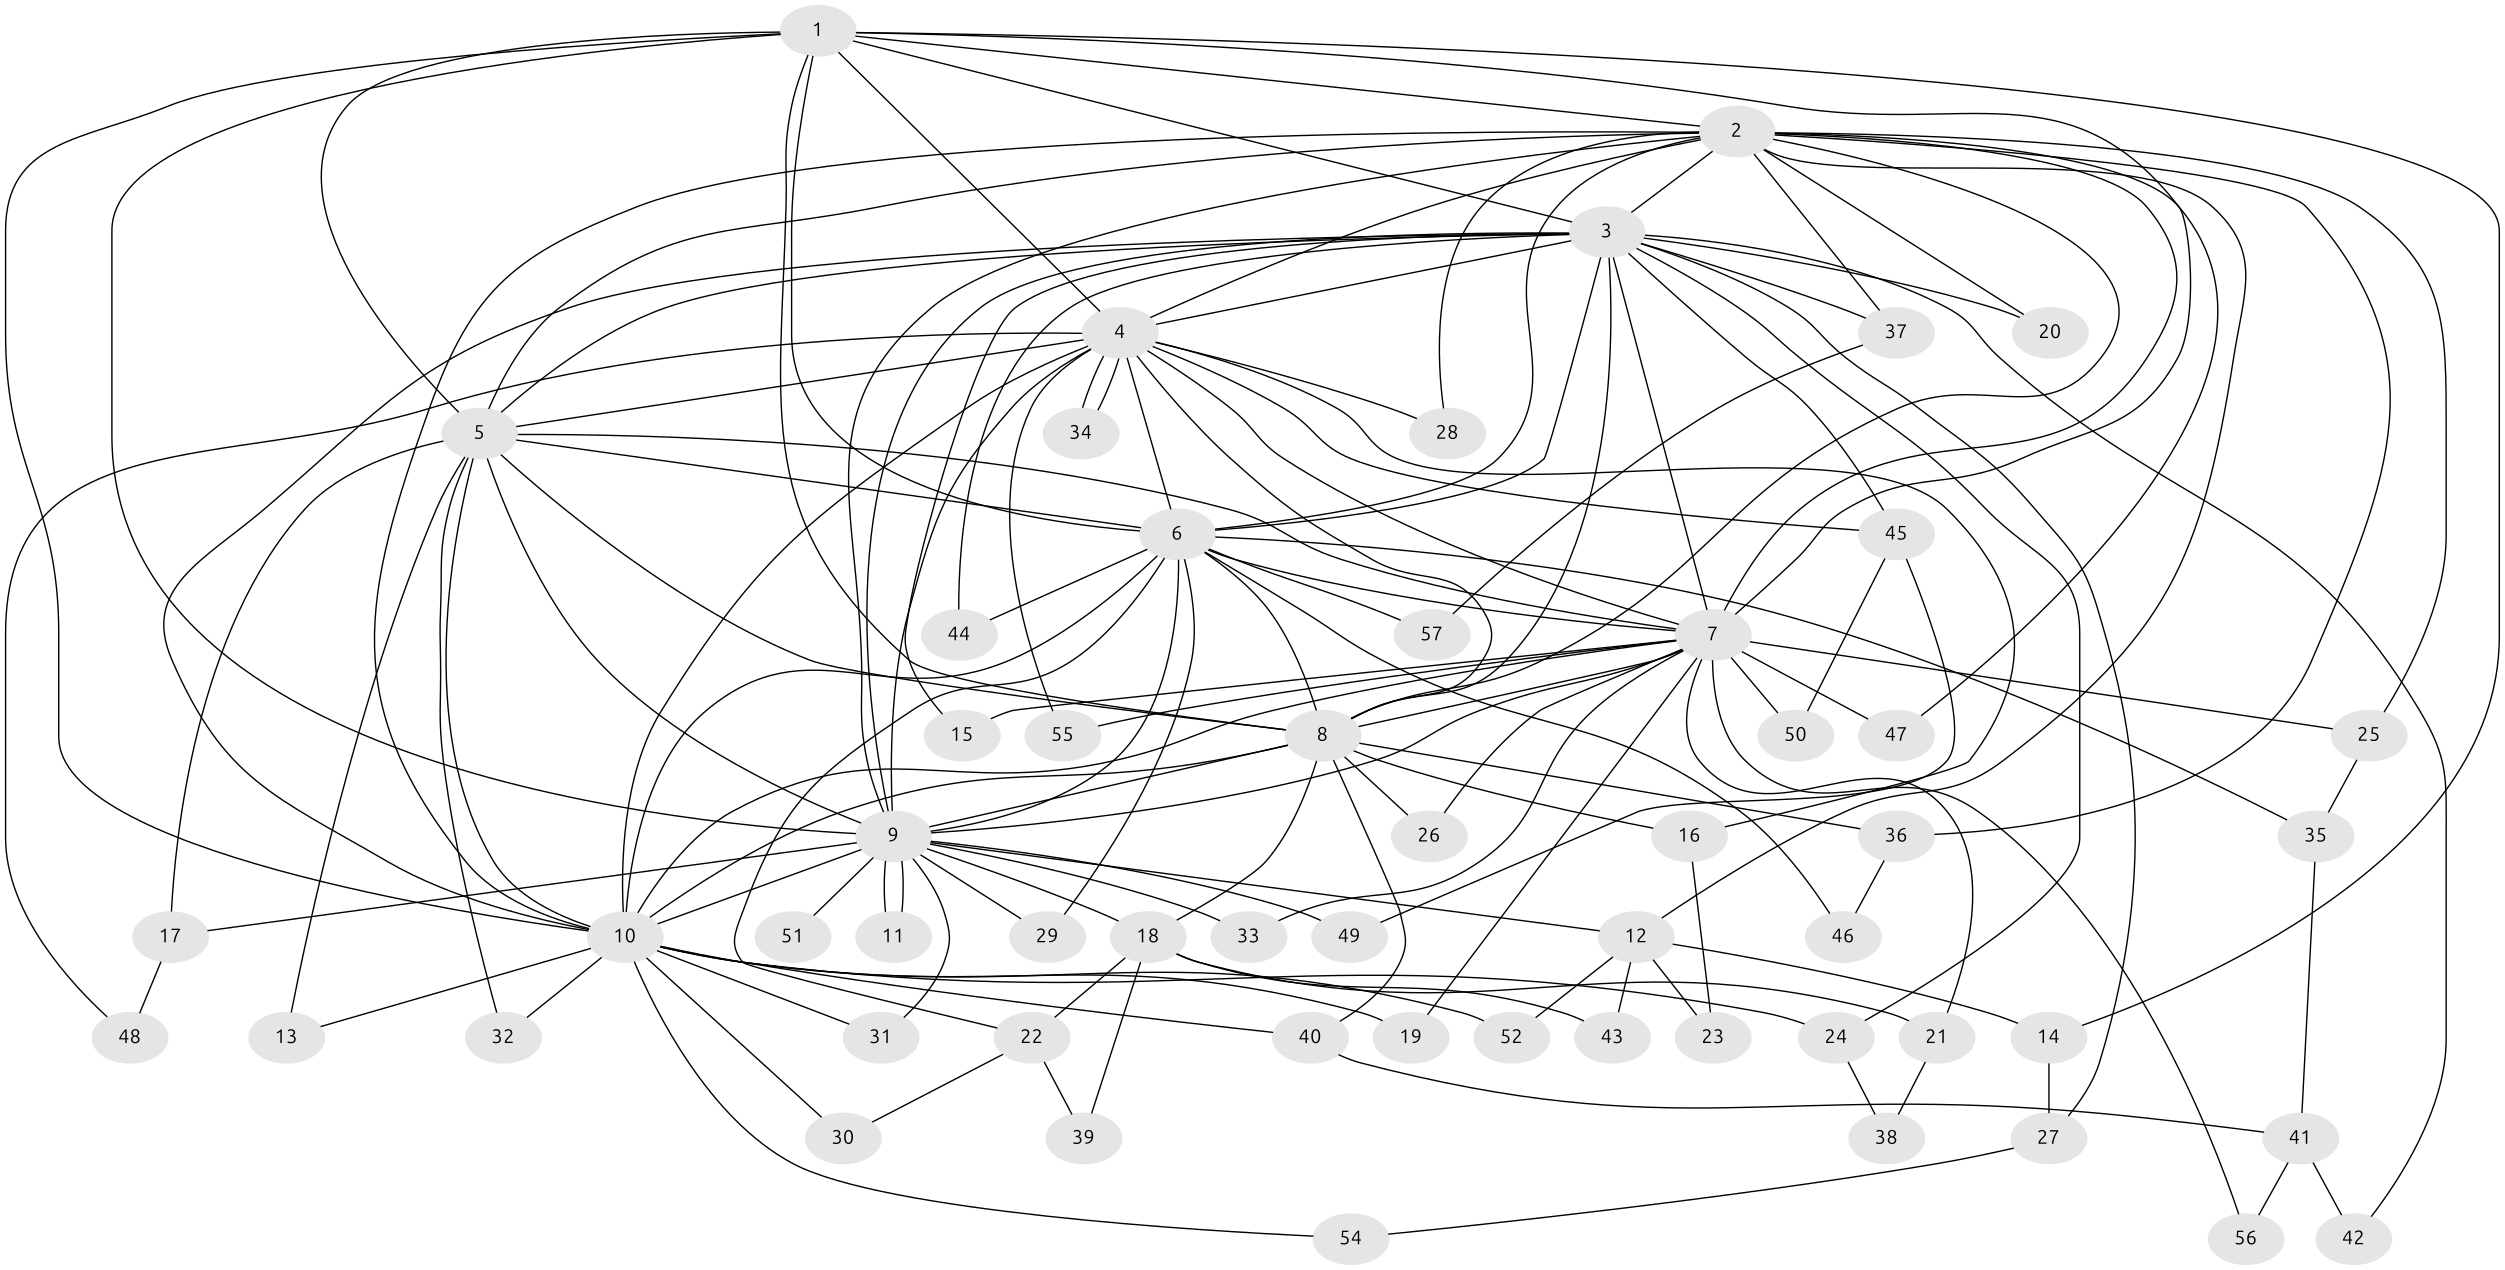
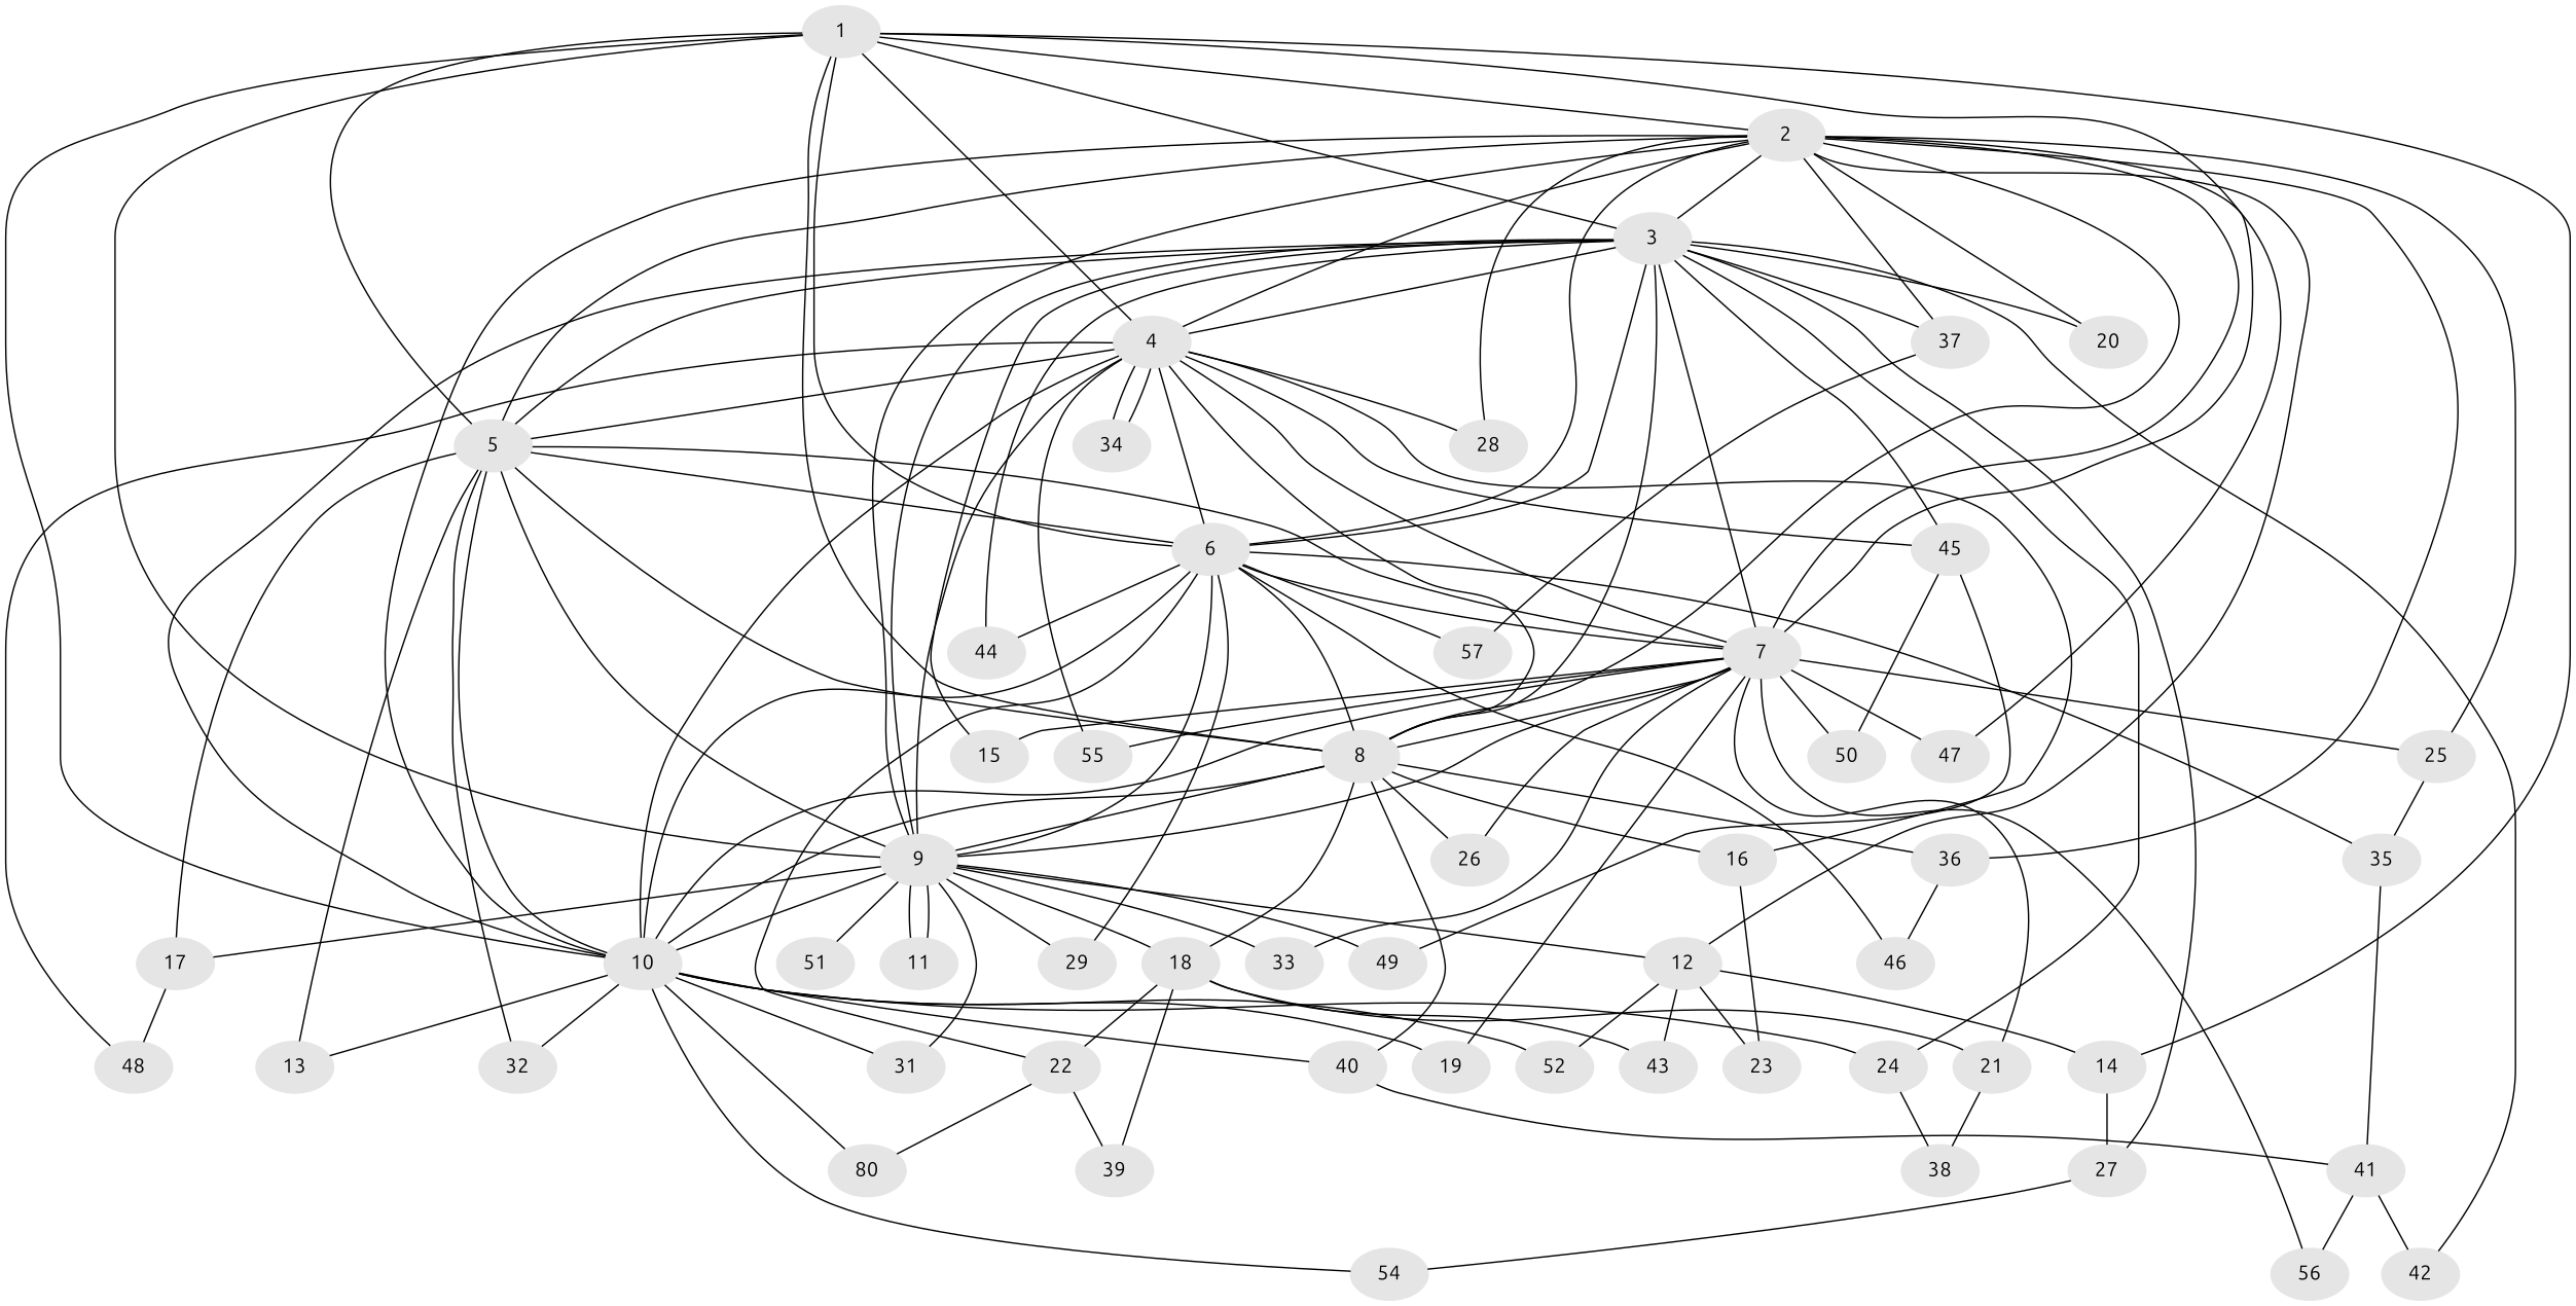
  graph {
    fontname=Ubuntu
    node [color=gray90 fontname=Ubuntu style=filled]
    edge [fontname=Ubuntu]
    1
    2
    3
    4
    5
    6
    7
    8
    9
    10
    14
    12
    20
    25
    28
    36
    37
    47
    15
    24
    27
    42
    44
    45
    16
    34
    48
    55
    13
    17
    32
    22
    29
    35
    46
    57
    19
    21
    26
    33
    50
    56
    18
    40
    51
    11
    31
    49
-   30
+   30 [label=80]
    52
    54
    23
    43
    38
    39
    41
    1 -- 2
    1 -- 3
    1 -- 4
    1 -- 5
    1 -- 6
    1 -- 7
    1 -- 8
    1 -- 9
    1 -- 10
    1 -- 14
    2 -- 3
    2 -- 4
    2 -- 5
    2 -- 6
    2 -- 7
    2 -- 8
    2 -- 9
    2 -- 10
    2 -- 12
    2 -- 20
    2 -- 25
    2 -- 28
    2 -- 36
    2 -- 37
    2 -- 47
    3 -- 4
    3 -- 5
    3 -- 6
    3 -- 7
    3 -- 8
    3 -- 9
    3 -- 10
    3 -- 20
    3 -- 37
    3 -- 15
    3 -- 24
    3 -- 27
    3 -- 42
    3 -- 44
    3 -- 45
    4 -- 5
    4 -- 6
    4 -- 7
    4 -- 8
    4 -- 9
    4 -- 10
    4 -- 28
    4 -- 45
    4 -- 16
    4 -- 34
    4 -- 34
    4 -- 48
    4 -- 55
    5 -- 6
    5 -- 7
    5 -- 8
    5 -- 9
    5 -- 10
    5 -- 13
    5 -- 17
    5 -- 32
    6 -- 7
    6 -- 8
    6 -- 9
    6 -- 10
    6 -- 44
    6 -- 22
    6 -- 29
    6 -- 35
    6 -- 46
    6 -- 57
    7 -- 8
    7 -- 9
    7 -- 10
    7 -- 25
    7 -- 47
    7 -- 15
    7 -- 55
    7 -- 19
    7 -- 21
    7 -- 26
    7 -- 33
    7 -- 50
    7 -- 56
    8 -- 9
    8 -- 10
    8 -- 36
    8 -- 16
    8 -- 26
    8 -- 18
    8 -- 40
    9 -- 10
    9 -- 12
    9 -- 17
    9 -- 29
    9 -- 33
    9 -- 18
    9 -- 51
    9 -- 11
    9 -- 11
    9 -- 31
    9 -- 49
    10 -- 24
    10 -- 13
    10 -- 32
    10 -- 19
    10 -- 40
    10 -- 31
    10 -- 30
    10 -- 52
    10 -- 54
    14 -- 27
    12 -- 14
    12 -- 52
    12 -- 23
    12 -- 43
    25 -- 35
    36 -- 46
    37 -- 57
    24 -- 38
    27 -- 54
    45 -- 50
    45 -- 49
    16 -- 23
    17 -- 48
    22 -- 30
    22 -- 39
    35 -- 41
    21 -- 38
    18 -- 22
    18 -- 21
    18 -- 43
    18 -- 39
    40 -- 41
    41 -- 42
    41 -- 56
  }
